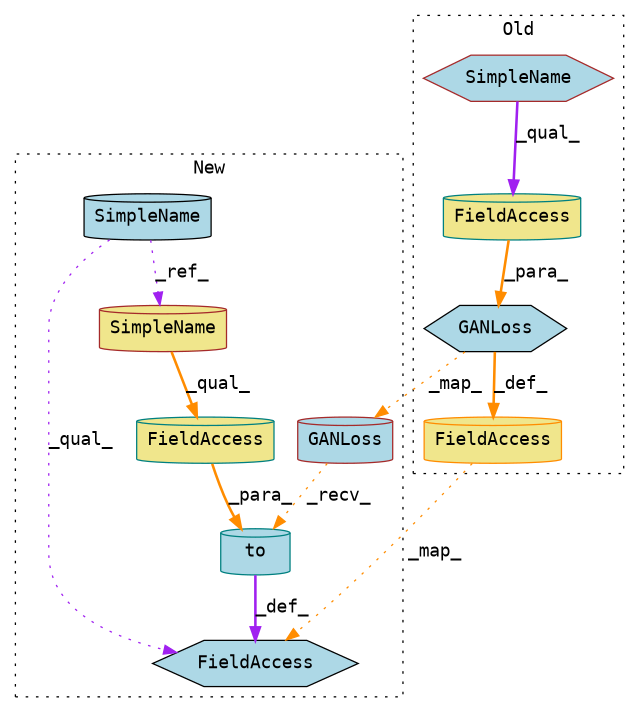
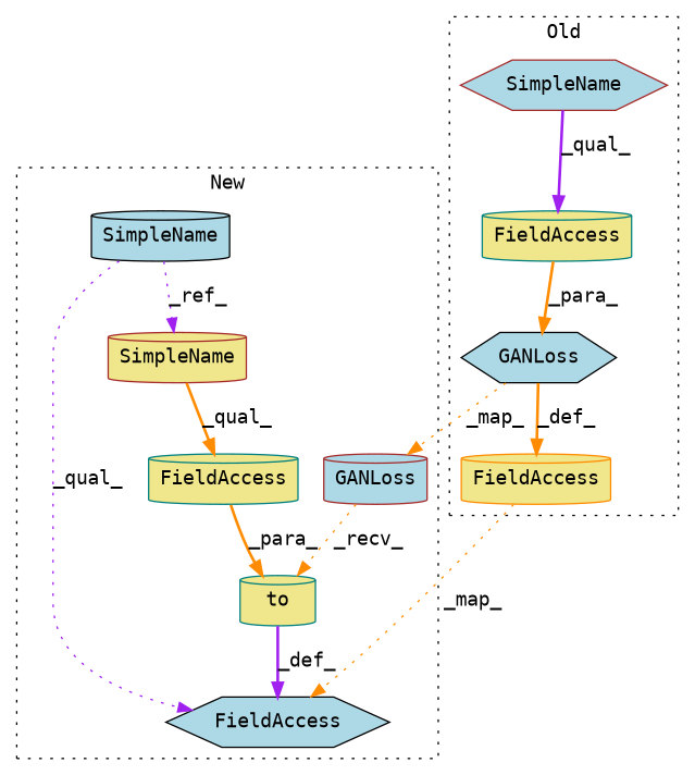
  digraph {
    fontname="DejaVu Sans Mono"
    node [a=22 l=4 s=1193 shape=cylinder style=filled fillcolor=lightblue color=black fontname="DejaVu Sans Mono"]
    edge [color=darkorange style=bold fontname="DejaVu Sans Mono"]
    n1 [a=32 l="8,1" label=GANLoss s="1171,1204" shape=hexagon]
    n2 [l=17 label=FieldAccess s=1144 fillcolor=khaki color=darkorange]
    n3 [l=11 label=FieldAccess fillcolor=khaki color=teal]
    n4 [a=42 label=SimpleName shape=hexagon color=brown]
    n5 [a=32 l="8,1" label=GANLoss s="1139,1160" color=brown]
-   n6 [a=32 l="3,1" label=to s="1162,1176" color=teal]
+   n6 [a=32 l="3,1" label=to s="1162,1176" fillcolor=khaki color=teal]
    n7 [l=11 label=FieldAccess s=1165 fillcolor=khaki color=teal]
    n8 [a=42 label=SimpleName s=238]
    n9 [l=17 label=FieldAccess s=1112 shape=hexagon]
    n10 [a=42 label=SimpleName s=1165 fillcolor=khaki color=brown]
    subgraph cluster_1 {
      label=Old
      style=dotted
      n1
      n2
      n3
      n4
    }
    subgraph cluster_2 {
      label=New
      style=dotted
      n5
      n6
      n7
      n8
      n9
      n10
    }
    n1 -> n2 [label=_def_]
    n1 -> n5 [label=_map_ style=dotted]
    n2 -> n9 [label=_map_ style=dotted]
    n3 -> n1 [label=_para_]
    n4 -> n3 [label=_qual_ color=purple]
    n5 -> n6 [label=_recv_ style=dotted]
    n6 -> n9 [label=_def_ color=purple]
    n7 -> n6 [label=_para_]
    n8 -> n9 [label=_qual_ color=purple style=dotted]
    n8 -> n10 [label=_ref_ color=purple style=dotted]
    n10 -> n7 [label=_qual_]
  }
